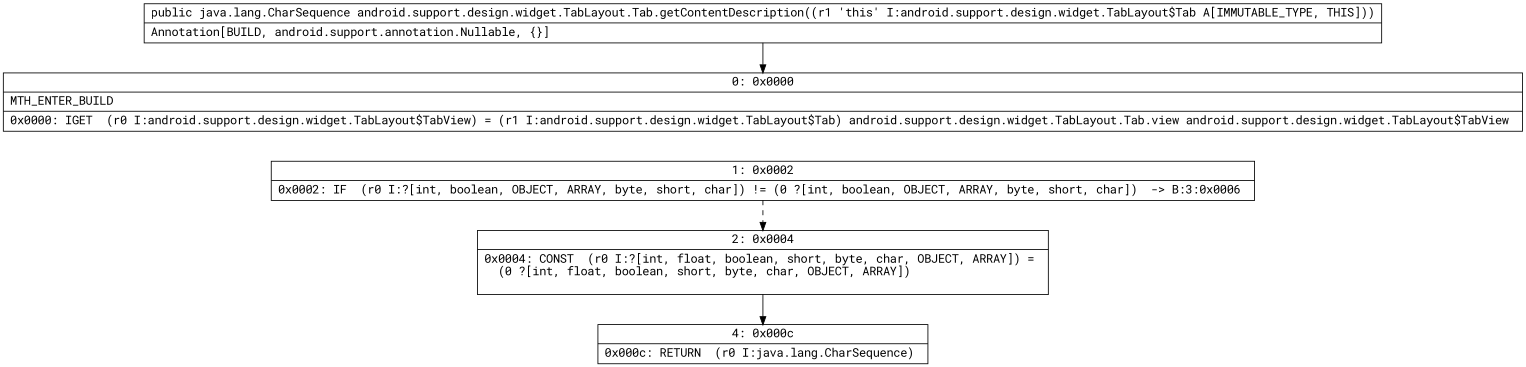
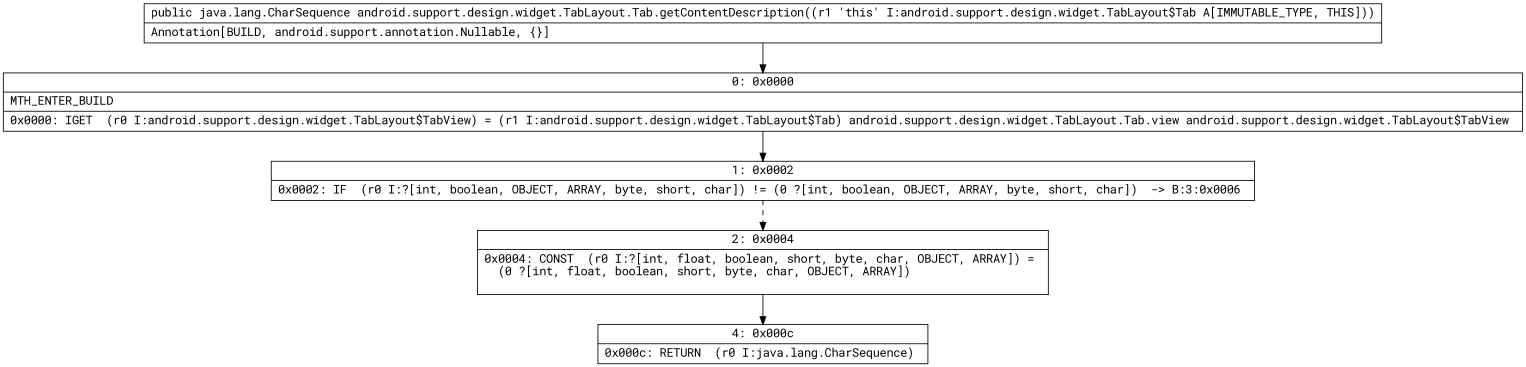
  digraph {
    fontname="Roboto Mono"
    node [fontname="Roboto Mono" shape=record]
    edge [fontname="Roboto Mono"]
    n1 [label="{0\:\ 0x0000|MTH_ENTER_BUILD\l|0x0000: IGET  (r0 I:android.support.design.widget.TabLayout$TabView) = (r1 I:android.support.design.widget.TabLayout$Tab) android.support.design.widget.TabLayout.Tab.view android.support.design.widget.TabLayout$TabView \l}"]
    n2 [label="{1\:\ 0x0002|0x0002: IF  (r0 I:?[int, boolean, OBJECT, ARRAY, byte, short, char]) != (0 ?[int, boolean, OBJECT, ARRAY, byte, short, char])  \-\> B:3:0x0006 \l}"]
    n3 [label="{2\:\ 0x0004|0x0004: CONST  (r0 I:?[int, float, boolean, short, byte, char, OBJECT, ARRAY]) = \l  (0 ?[int, float, boolean, short, byte, char, OBJECT, ARRAY])\l \l}"]
    n4 [label="{4\:\ 0x000c|0x000c: RETURN  (r0 I:java.lang.CharSequence) \l}"]
    n5 [label="{public java.lang.CharSequence android.support.design.widget.TabLayout.Tab.getContentDescription((r1 'this' I:android.support.design.widget.TabLayout$Tab A[IMMUTABLE_TYPE, THIS]))  | Annotation[BUILD, android.support.annotation.Nullable, \{\}]\l}"]
+   n1 -> n2
    n2 -> n3 [style=dashed]
    n3 -> n4
    n5 -> n1
  }
